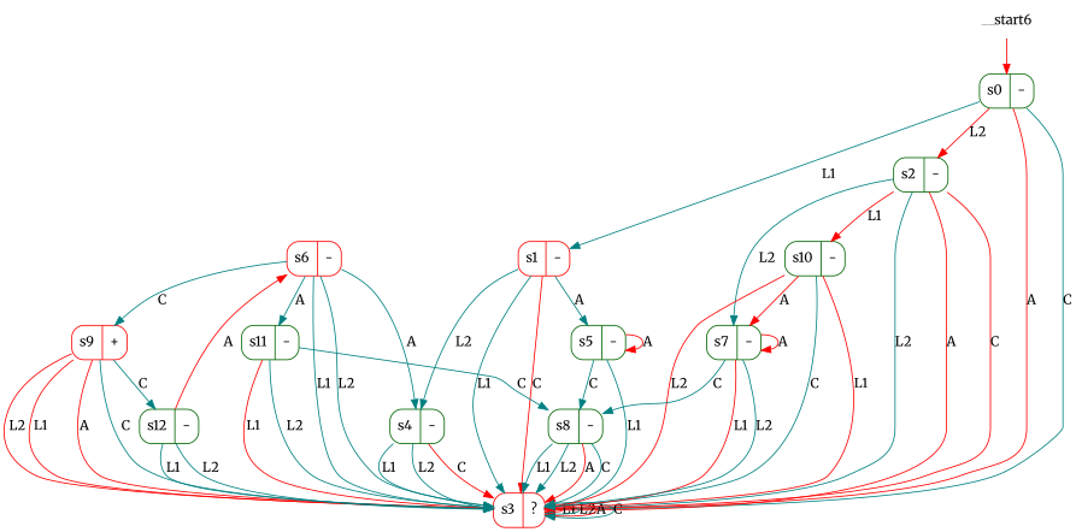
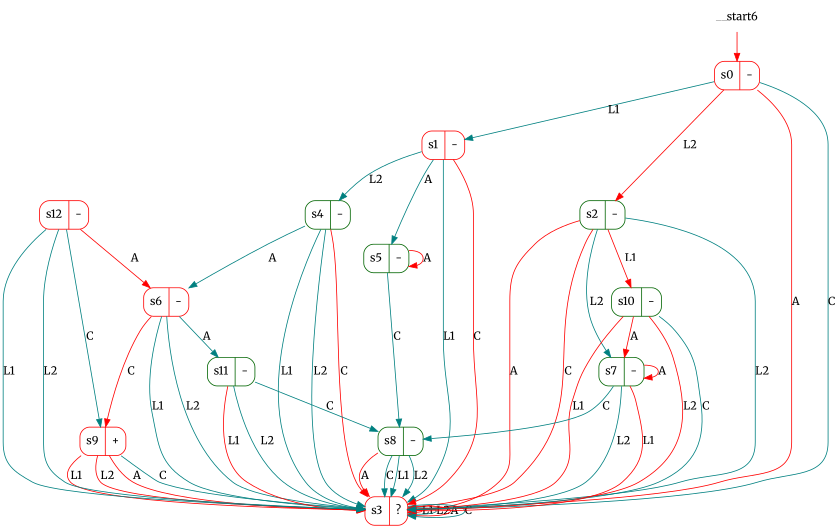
  digraph {
    fontname=Merriweather
    node [color=darkgreen fontname=Merriweather shape=record style=rounded]
    edge [color=teal fontname=Merriweather]
-   n1 [label="s0|-"]
+   n1 [color=red label="s0|-"]
    n2 [color=red label="s1|-"]
    n3 [label="s2|-"]
    n4 [color=red label="s3|?"]
    n5 [label="s4|-"]
    n6 [label="s5|-"]
    n7 [label="s10|-"]
    n8 [label="s7|-"]
    n9 [color=red label="s6|-"]
    n10 [label="s8|-"]
    n11 [color=red label="s9|+"]
    n12 [label="s11|-"]
-   n13 [label="s12|-"]
+   n13 [color=red label="s12|-"]
    n14 [color=red label=__start6 shape=none style=""]
    n1 -> n2 [label=L1]
    n1 -> n3 [color=red label=L2]
    n1 -> n4 [color=red label=A]
    n1 -> n4 [label=C]
    n2 -> n4 [label=L1]
    n2 -> n4 [color=red label=C]
    n2 -> n5 [label=L2]
    n2 -> n6 [label=A]
    n3 -> n4 [label=L2]
    n3 -> n4 [color=red label=A]
    n3 -> n4 [color=red label=C]
    n3 -> n7 [color=red label=L1]
    n3 -> n8 [label=L2]
    n4 -> n4 [color=red label=L1]
    n4 -> n4 [label=L2]
    n4 -> n4 [color=red label=A]
    n4 -> n4 [label=C]
    n5 -> n4 [label=L1]
    n5 -> n4 [label=L2]
    n5 -> n4 [color=red label=C]
-   n9 -> n5 [label=A]
-   n6 -> n4 [label=L1]
+   n5 -> n9 [label=A]
    n6 -> n6 [color=red label=A]
    n6 -> n10 [label=C]
    n7 -> n4 [color=red label=L1]
    n7 -> n4 [color=red label=L2]
    n7 -> n4 [label=C]
    n7 -> n8 [color=red label=A]
    n8 -> n4 [color=red label=L1]
    n8 -> n4 [label=L2]
    n8 -> n8 [color=red label=A]
    n8 -> n10 [label=C]
    n9 -> n4 [label=L1]
    n9 -> n4 [label=L2]
-   n9 -> n11 [label=C]
+   n9 -> n11 [color=red label=C]
    n9 -> n12 [label=A]
    n10 -> n4 [label=L1]
    n10 -> n4 [label=L2]
    n10 -> n4 [color=red label=A]
    n10 -> n4 [label=C]
    n11 -> n4 [color=red label=L1]
    n11 -> n4 [color=red label=L2]
    n11 -> n4 [color=red label=A]
    n11 -> n4 [label=C]
    n12 -> n4 [color=red label=L1]
    n12 -> n4 [label=L2]
    n12 -> n10 [label=C]
    n13 -> n4 [label=L1]
    n13 -> n4 [label=L2]
    n13 -> n9 [color=red label=A]
-   n11 -> n13 [label=C]
+   n13 -> n11 [label=C]
    n14 -> n1 [color=red]
  }
